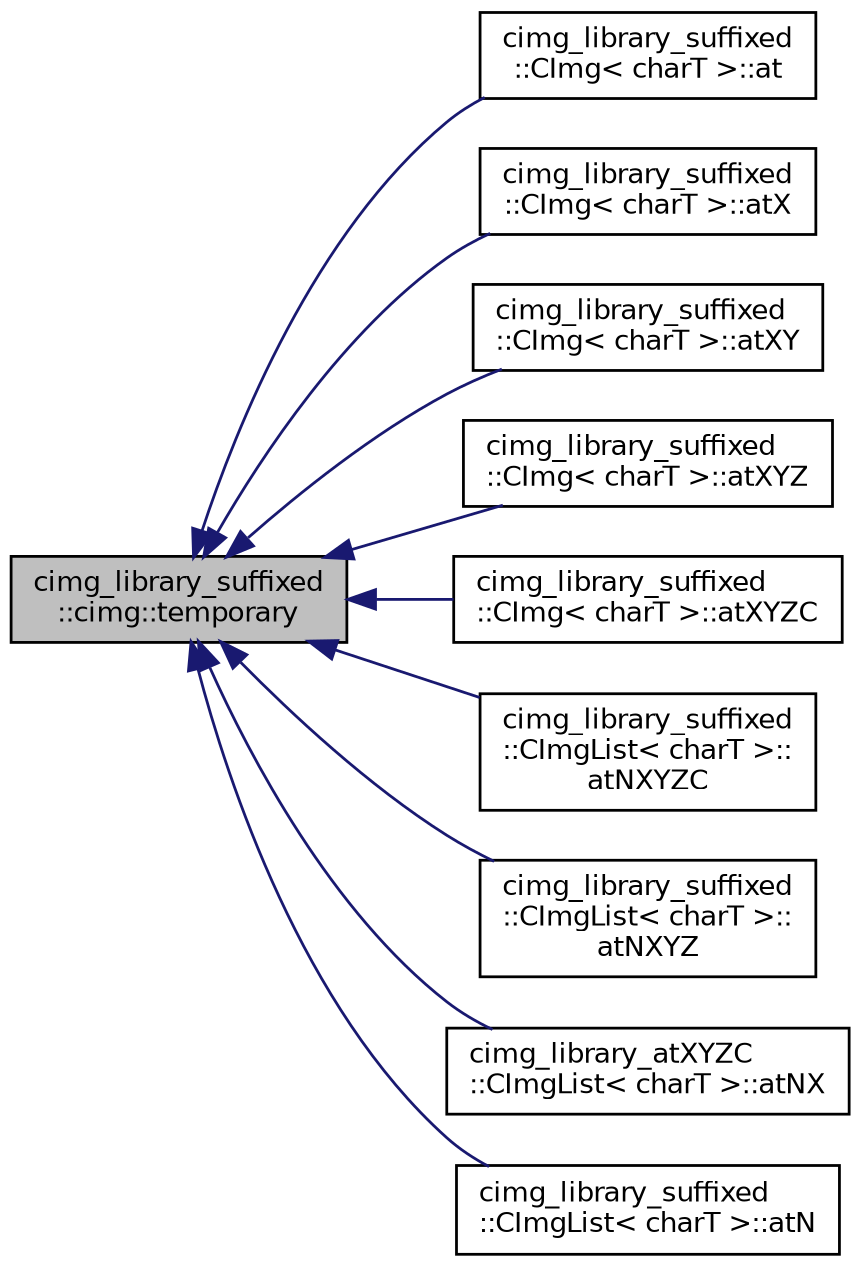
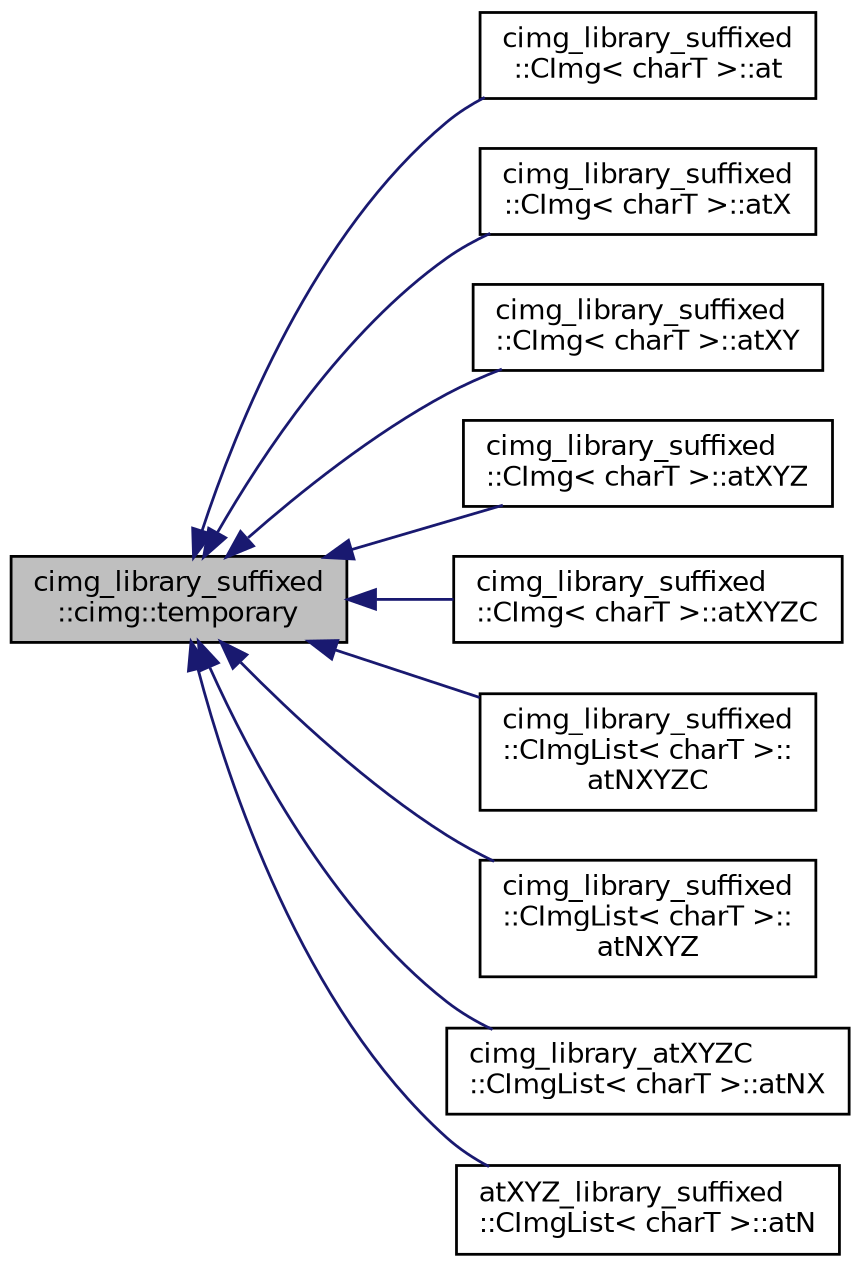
  digraph {
    rankdir=LR
    node [color=black fillcolor=white fontname=Helvetica fontsize=10 shape=record style=filled]
    edge [color=midnightblue dir=back fontname=Helvetica fontsize=10 labelfontname=Helvetica labelfontsize=10 style=solid]
    n1 [fillcolor=grey75 fontcolor=black height=0.2 label="cimg_library_suffixed\l::cimg::temporary" width=0.4]
    n2 [height=0.2 label="cimg_library_suffixed\l::CImg\< charT \>::at" width=0.4]
    n3 [height=0.2 label="cimg_library_suffixed\l::CImg\< charT \>::atX" width=0.4]
    n4 [height=0.2 label="cimg_library_suffixed\l::CImg\< charT \>::atXY" width=0.4]
    n5 [height=0.2 label="cimg_library_suffixed\l::CImg\< charT \>::atXYZ" width=0.4]
    n6 [height=0.2 label="cimg_library_suffixed\l::CImg\< charT \>::atXYZC" width=0.4]
    n7 [height=0.2 label="cimg_library_suffixed\l::CImgList\< charT \>::\latNXYZC" width=0.4]
    n8 [height=0.2 label="cimg_library_suffixed\l::CImgList\< charT \>::\latNXYZ" width=0.4]
    n9 [height=0.2 label="cimg_library_atXYZC\l::CImgList\< charT \>::atNX" width=0.4]
-   n10 [height=0.2 label="cimg_library_suffixed\l::CImgList\< charT \>::atN" width=0.4]
+   n10 [height=0.2 label="atXYZ_library_suffixed\l::CImgList\< charT \>::atN" width=0.4]
    n1 -> n2
    n1 -> n3
    n1 -> n4
    n1 -> n5
    n1 -> n6
    n1 -> n7
    n1 -> n8
    n1 -> n9
    n1 -> n10
  }
